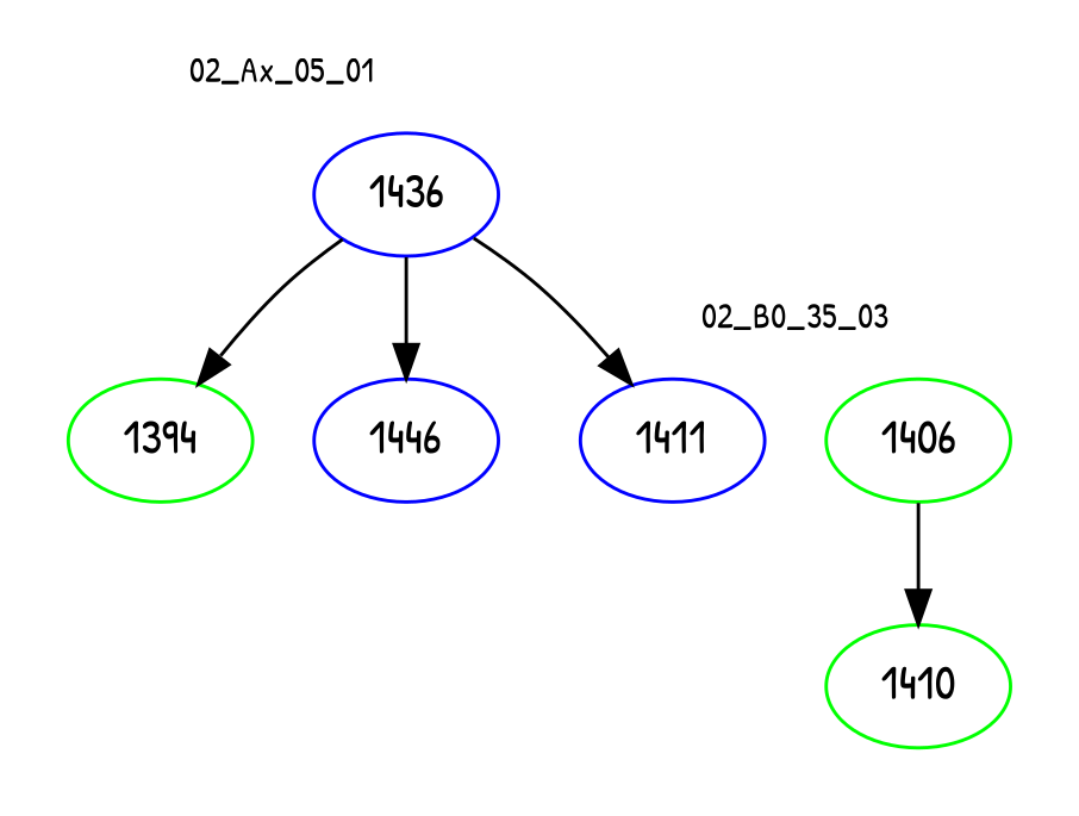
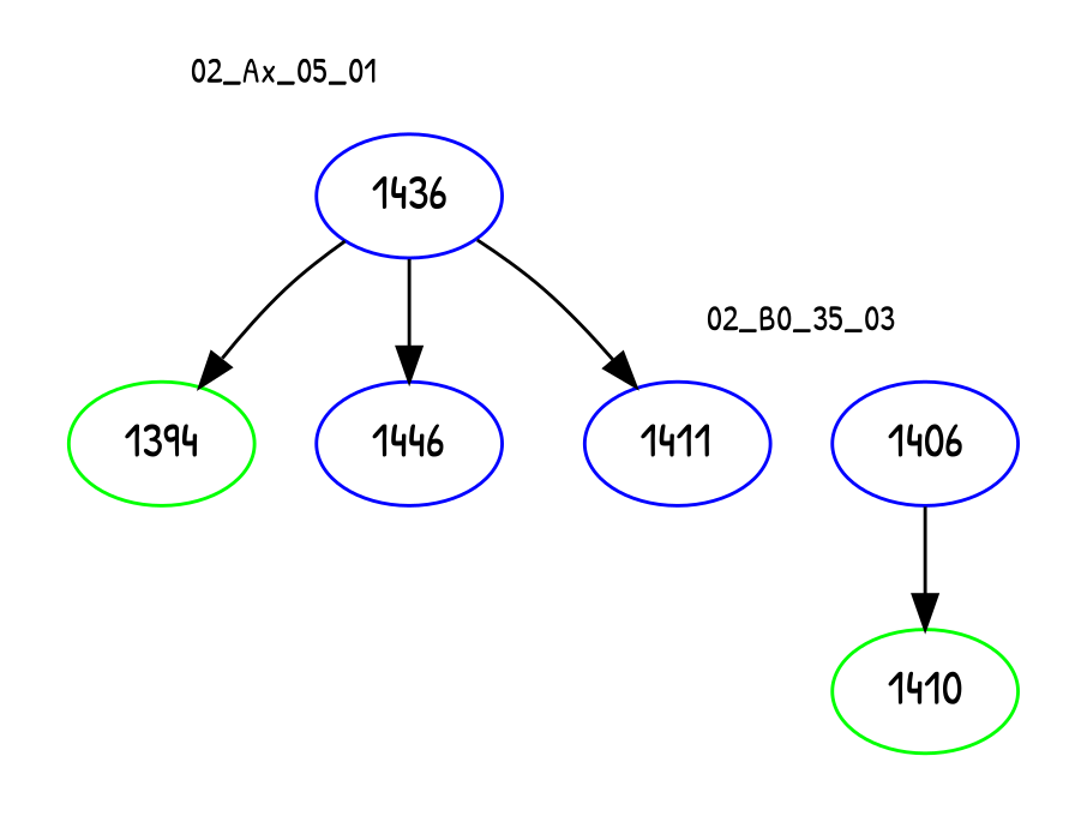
  digraph {
    fontname="Patrick Hand"
    node [color=blue fontname="Patrick Hand"]
    edge [color=black fontname="Patrick Hand"]
    n1 [label=1436]
    n2 [color=green label=1394]
    n3 [label=1446]
-   n4 [color=green label=1406]
+   n4 [label=1406]
    n5 [label=1411]
    n6 [color=green label=1410]
    subgraph cluster_1 {
      color=white
      fontsize=10
      label="02_Ax_05_01"
      n1
      n2
      n3
    }
    subgraph cluster_2 {
      color=white
      fontsize=10
      label="02_B0_35_03"
      n4
      n5
      n6
    }
    n1 -> n2
    n1 -> n3
    n1 -> n5
    n4 -> n6
  }
